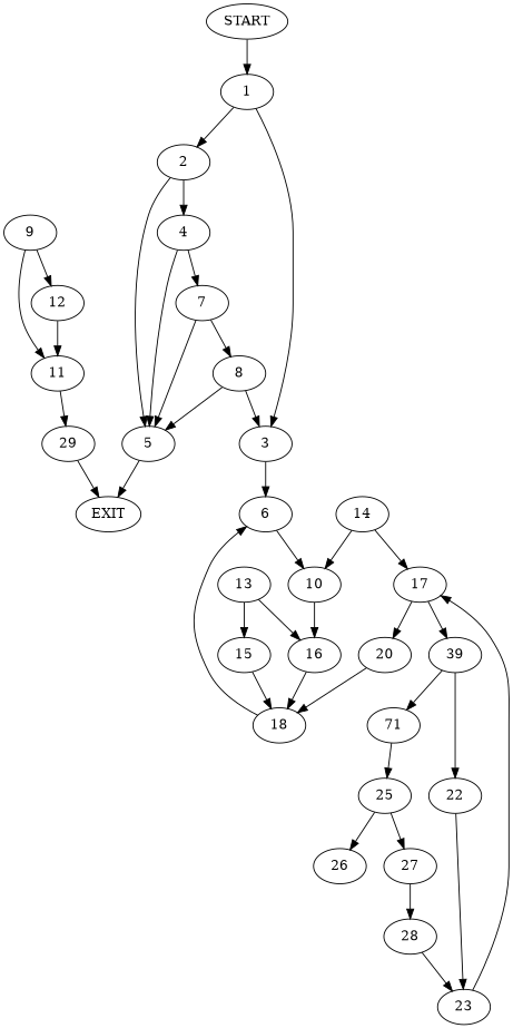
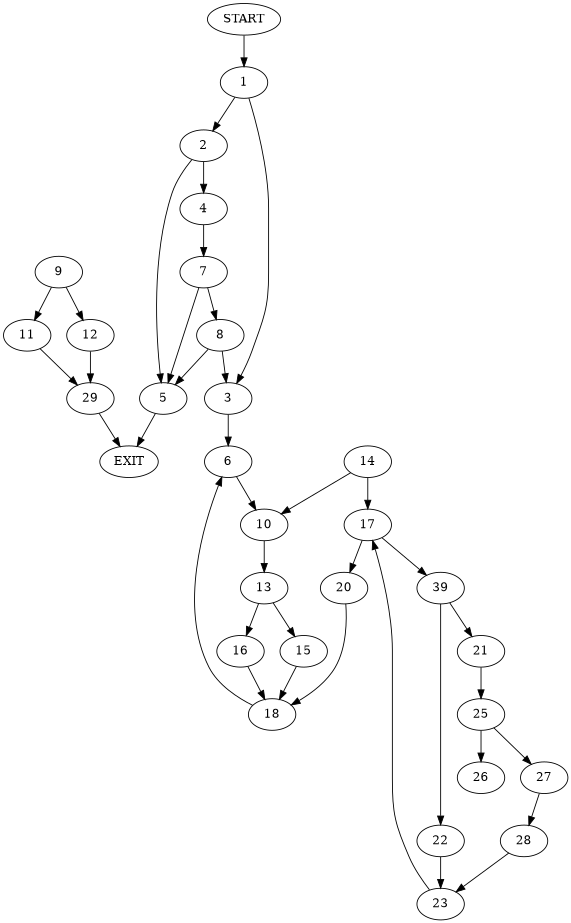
  digraph {
    n1 [label=START]
    1
    2
    3
    n5 [label=EXIT]
    4
    5
    6
    7
    10
    8
    9
    11
    12
    13
    29
    15
    16
    14
    17
    18
    n22 [label=39]
    20
-   21 [label=71]
+   21
    22
    25
    23
    26
    27
    28
    n1 -> 1
    1 -> 2
    1 -> 3
    2 -> 4
    2 -> 5
    3 -> 6
-   4 -> 5
    4 -> 7
    5 -> n5
    6 -> 10
    7 -> 5
    7 -> 8
-   10 -> 16
+   10 -> 13
    8 -> 3
    8 -> 5
    9 -> 11
    9 -> 12
    11 -> 29
-   12 -> 11
+   12 -> 29
    13 -> 15
    13 -> 16
    29 -> n5
    15 -> 18
    16 -> 18
    14 -> 10
    14 -> 17
    17 -> n22
    17 -> 20
    18 -> 6
    n22 -> 21
    n22 -> 22
    20 -> 18
    21 -> 25
    22 -> 23
    25 -> 26
    25 -> 27
    23 -> 17
    27 -> 28
    28 -> 23
  }
